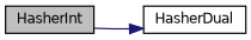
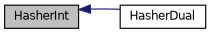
  digraph {
    rankdir=LR
    node [color=black fontname=Helvetica fontsize=10 shape=record]
    n1 [fillcolor=grey75 fontcolor=black height=0.2 label=HasherInt style=filled width=0.4]
    n2 [height=0.2 label=HasherDual width=0.4]
-   n1 -> n2 [color=midnightblue fontname=Helvetica fontsize=10 labelfontname=Helvetica labelfontsize=10 style=solid]
+   n2 -> n1 [color=midnightblue fontname=Helvetica fontsize=10 labelfontname=Helvetica labelfontsize=10 style=solid]
  }
